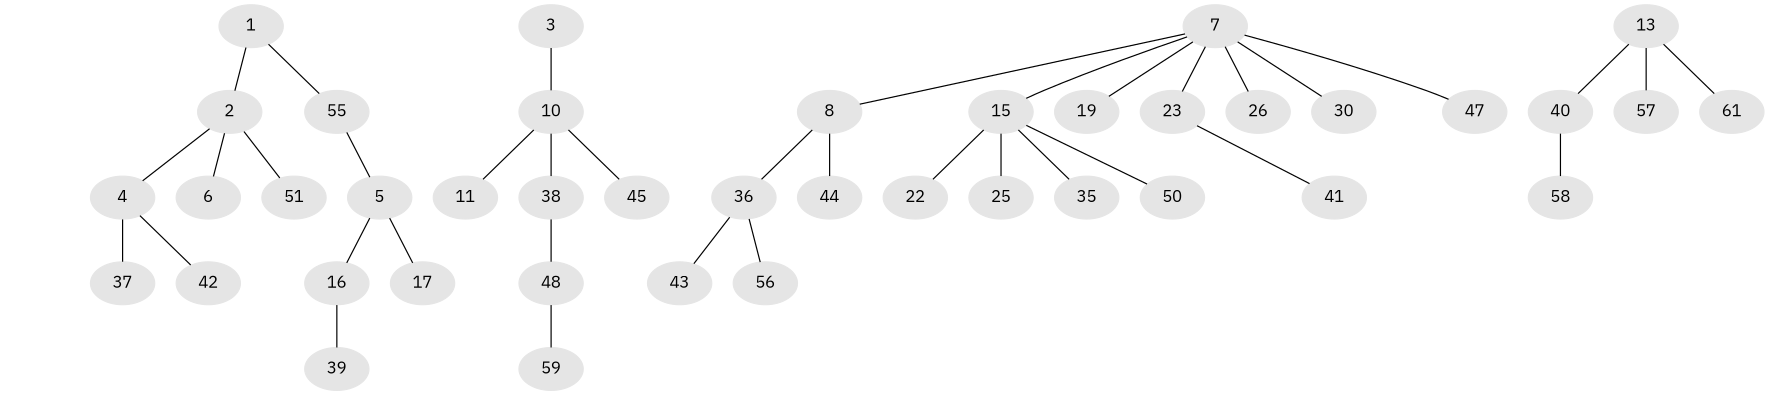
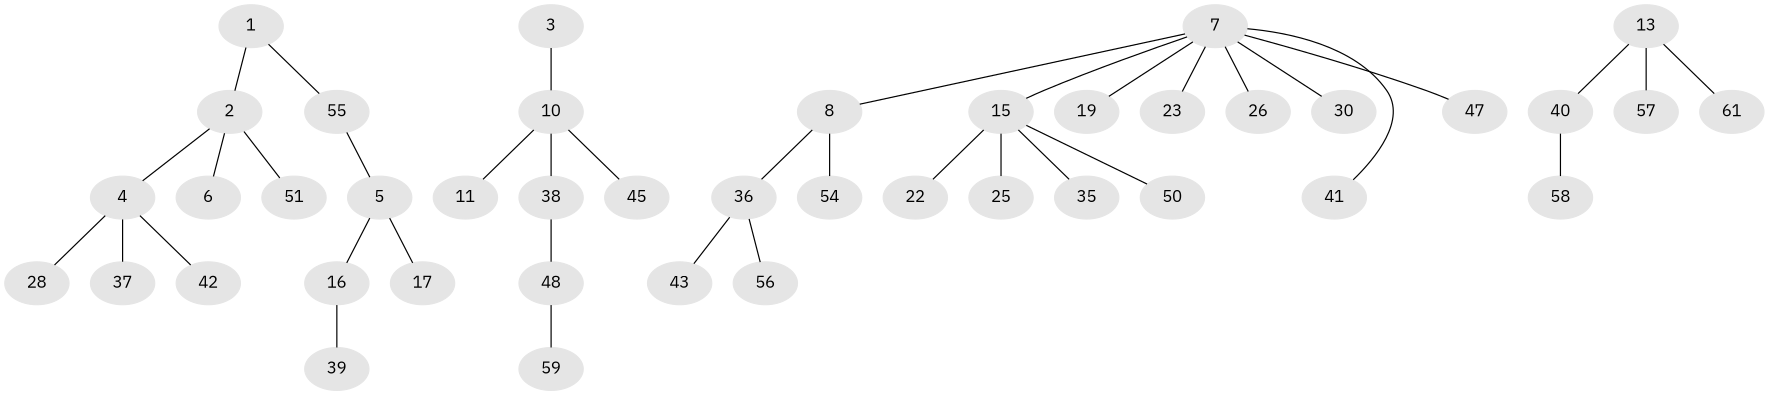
  graph {
    fontname="IBM Plex Sans"
    node [color=gray90 fontname="IBM Plex Sans" style=filled]
    edge [fontname="IBM Plex Sans"]
    1 [super="+31"]
    2 [super="+9"]
    55
    4 [super="+20"]
    6
    51 [super="+60"]
    5 [super="+14"]
    10 [super="+24"]
    3
+   28 [super="+46"]
    37 [super="+54"]
    42
    16 [super="+53"]
    17 [super="+33"]
    7 [super="+21"]
    8 [super="+27"]
    15 [super="+18"]
    19
    23
    26 [super="+63"]
    30
    41
    47
    11 [super="+34"]
    38
    45
    39
    36
-   44
+   44 [label=54]
    22
    25
    35
    50
    43
    56 [super="+62"]
    48 [super="+49"]
    13 [super="+29"]
    40 [super="+52"]
    57
    61
    58
    59
    1 -- 2
    1 -- 55
    2 -- 4
    2 -- 6
    2 -- 51
    55 -- 5
+   4 -- 28
    4 -- 37
    4 -- 42
    5 -- 16
    5 -- 17
    10 -- 11
    10 -- 38
    10 -- 45
    3 -- 10
    16 -- 39
    7 -- 8
    7 -- 15
    7 -- 19
    7 -- 23
    7 -- 26
    7 -- 30
-   23 -- 41
+   7 -- 41
    7 -- 47
    8 -- 36
    8 -- 44
    15 -- 22
    15 -- 25
    15 -- 35
    15 -- 50
    38 -- 48
    36 -- 43
    36 -- 56
    48 -- 59
    13 -- 40
    13 -- 57
    13 -- 61
    40 -- 58
  }
